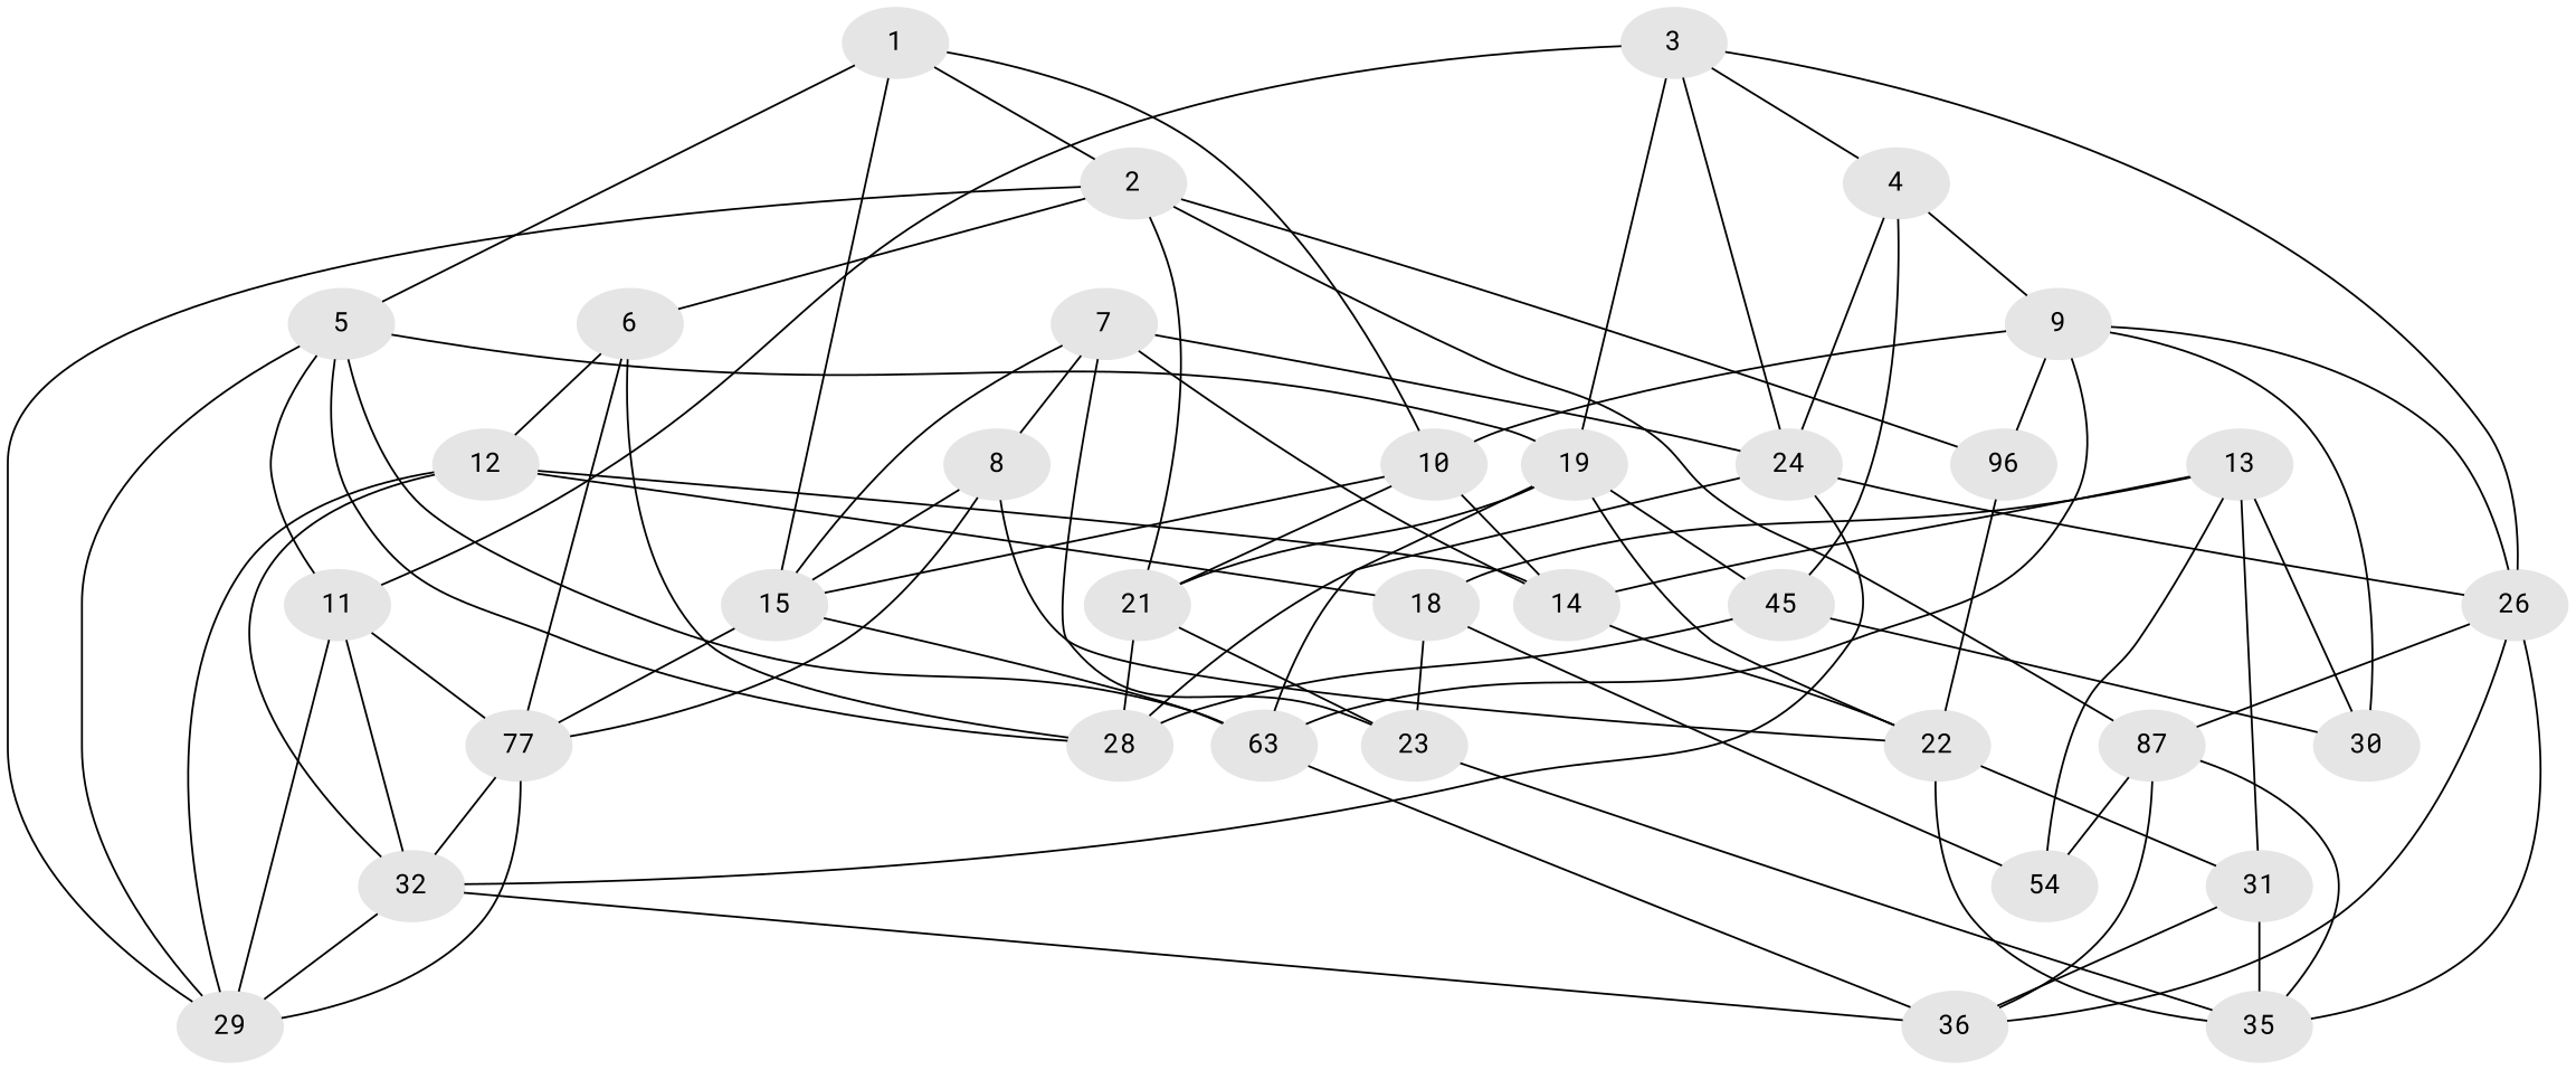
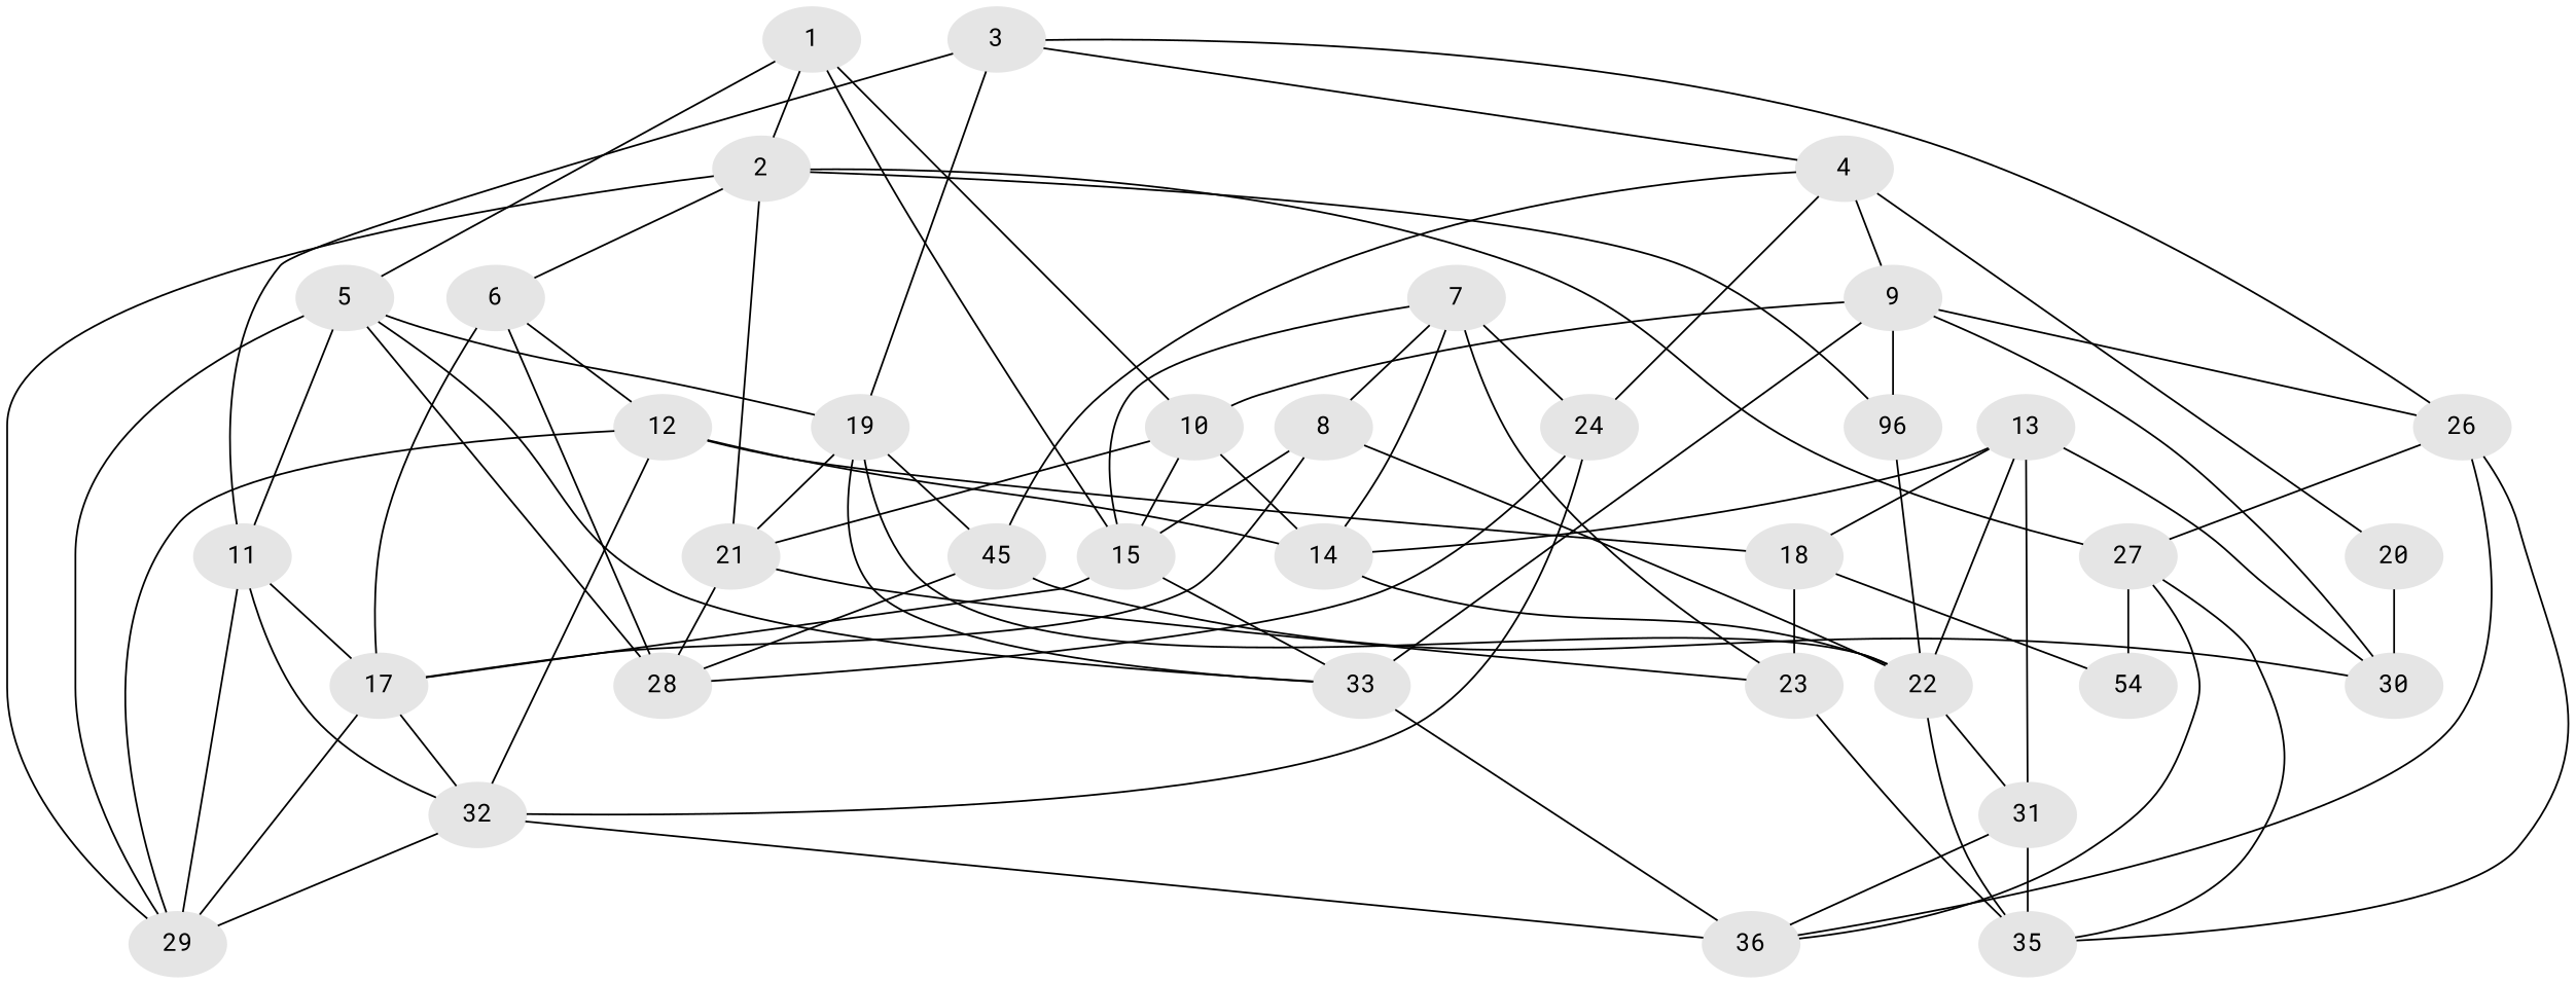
  graph {
    fontname="Roboto Mono"
    node [color=gray90 fontname="Roboto Mono" style=filled]
    edge [fontname="Roboto Mono" weight=1.0]
    1
    2
    5
    10
    15
    6
    n7 [label=96]
    21
-   27 [label=87]
+   27
    29
    11
    19
    28
-   33 [label=63]
+   33
    14
-   17 [label=77]
+   17
    12
    22
    23
    n20 [label=54]
    35
    36
    3
    4
    24
    26
    9
+   20
    n29 [label=45]
    32
    30
    18
    7
    8
    31
    13
    1 -- 2
    1 -- 5
    1 -- 10
    1 -- 15
    2 -- 6
    2 -- n7
    2 -- 21
    2 -- 27
    2 -- 29
    5 -- 29
    5 -- 11
    5 -- 19
    5 -- 28
    5 -- 33
    10 -- 15
    10 -- 21
    10 -- 14 [weight=2.0]
    15 -- 33
    15 -- 17
    6 -- 28 [weight=2.0]
    6 -- 17
    6 -- 12
    n7 -- 22 [weight=2.0]
    21 -- 28
    21 -- 23
    27 -- n20 [weight=2.0]
    27 -- 35
    27 -- 36
    11 -- 29
    11 -- 17
    11 -- 32
    19 -- 21
    19 -- 33
    19 -- 22
    19 -- n29
    33 -- 36
    14 -- 22
    17 -- 29
    17 -- 32
    12 -- 29
    12 -- 14
    12 -- 32
    12 -- 18
    22 -- 35
    22 -- 31
    23 -- 35
    3 -- 11 [weight=2.0]
    3 -- 19
    3 -- 4
-   3 -- 24
    3 -- 26
    4 -- 24
    4 -- 9 [weight=2.0]
+   4 -- 20
    4 -- n29
    24 -- 28
-   24 -- 26
    24 -- 32
    26 -- 27
    26 -- 35
    26 -- 36
    9 -- 10
    9 -- n7
    9 -- 33 [weight=2.0]
    9 -- 26
    9 -- 30
+   20 -- 30 [weight=2.0]
    n29 -- 28
    n29 -- 30
    32 -- 29
    32 -- 36 [weight=2.0]
    18 -- 23 [weight=2.0]
    18 -- n20
    7 -- 15
    7 -- 14
    7 -- 23 [weight=2.0]
    7 -- 24
    7 -- 8
    8 -- 15
    8 -- 17
    8 -- 22
    31 -- 35 [weight=2.0]
    31 -- 36
    13 -- 14
-   13 -- n20
+   13 -- 22
    13 -- 30
    13 -- 18
    13 -- 31 [weight=2.0]
  }
